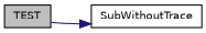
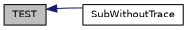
  digraph {
    rankdir=LR
    node [color=black fontname=Helvetica fontsize=10 shape=record style=filled]
    n1 [fillcolor=grey75 fontcolor=black height=0.2 label=TEST width=0.4]
    n2 [fillcolor=white height=0.2 label=SubWithoutTrace width=0.4]
-   n1 -> n2 [color=midnightblue fontname=Helvetica fontsize=10 labelfontname=Helvetica labelfontsize=10 style=solid]
+   n2 -> n1 [color=midnightblue fontname=Helvetica fontsize=10 labelfontname=Helvetica labelfontsize=10 style=solid]
  }
